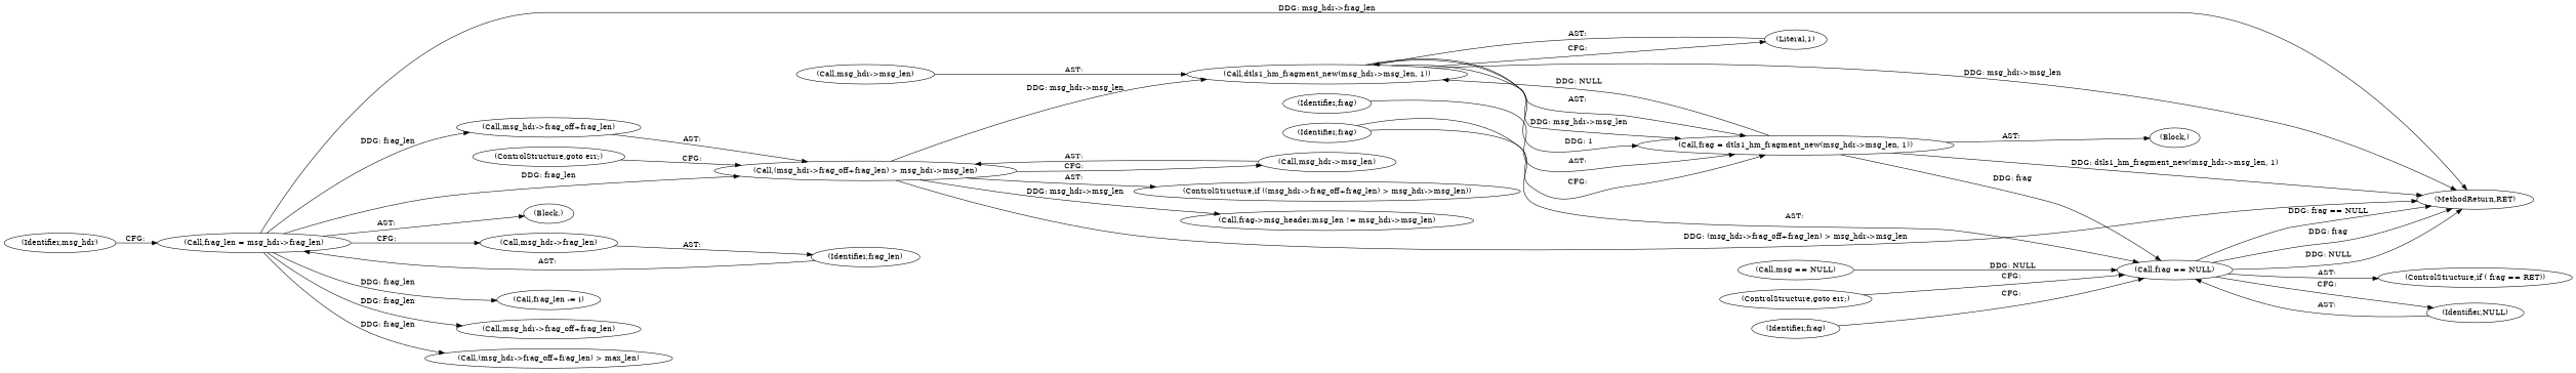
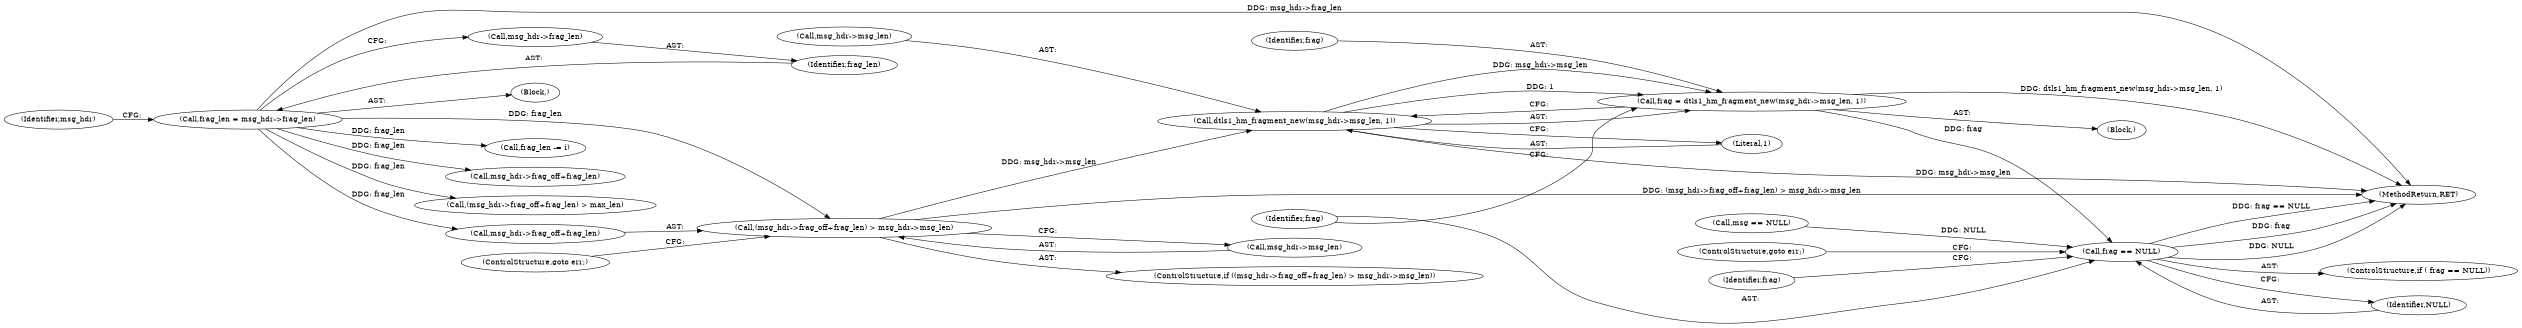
  digraph {
    rankdir=LR
    n1 [label="(Call,dtls1_hm_fragment_new(msg_hdr->msg_len, 1))"]
    n2 [label="(Call,frag = dtls1_hm_fragment_new(msg_hdr->msg_len, 1))"]
    n3 [label="(MethodReturn,RET)"]
    n4 [label="(Literal,1)"]
    n5 [label="(Call,frag == NULL)"]
    n6 [label="(Block,)"]
    n7 [label="(Call,(msg_hdr->frag_off+frag_len) > msg_hdr->msg_len)"]
    n8 [label="(ControlStructure,if ((msg_hdr->frag_off+frag_len) > msg_hdr->msg_len))"]
-   n9 [label="(Call,frag->msg_header.msg_len != msg_hdr->msg_len)"]
    n10 [label="(Call,msg_hdr->msg_len)"]
    n11 [label="(Call,frag_len = msg_hdr->frag_len)"]
    n12 [label="(Call,msg_hdr->frag_off+frag_len)"]
    n13 [label="(Block,)"]
    n14 [label="(Call,msg_hdr->frag_len)"]
    n15 [label="(Call,frag_len -= i)"]
    n16 [label="(Call,msg_hdr->frag_off+frag_len)"]
    n17 [label="(Call,(msg_hdr->frag_off+frag_len) > max_len)"]
    n18 [label="(Identifier,frag_len)"]
-   n19 [label="(ControlStructure,if ( frag == RET))"]
+   n19 [label="(ControlStructure,if ( frag == NULL))"]
    n20 [label="(Identifier,NULL)"]
    n21 [label="(Call,msg_hdr->msg_len)"]
    n22 [label="(Identifier,frag)"]
    n23 [label="(ControlStructure,goto err;)"]
    n24 [label="(Identifier,frag)"]
    n25 [label="(Identifier,frag)"]
    n26 [label="(Identifier,msg_hdr)"]
    n27 [label="(Call,msg == NULL)"]
    n28 [label="(ControlStructure,goto err;)"]
    n1 -> n2 [label="AST: "]
    n1 -> n2 [label="DDG: msg_hdr->msg_len"]
    n1 -> n2 [label="DDG: 1"]
    n1 -> n3 [label="DDG: msg_hdr->msg_len"]
    n1 -> n4 [label="CFG: "]
-   n2 -> n1 [label="DDG: NULL"]
+   n2 -> n1 [label="CFG: "]
    n2 -> n3 [label="DDG: dtls1_hm_fragment_new(msg_hdr->msg_len, 1)"]
    n2 -> n5 [label="DDG: frag"]
    n2 -> n6 [label="AST: "]
    n4 -> n1 [label="AST: "]
    n5 -> n3 [label="DDG: frag"]
    n5 -> n3 [label="DDG: NULL"]
    n5 -> n3 [label="DDG: frag == NULL"]
    n5 -> n19 [label="AST: "]
    n5 -> n20 [label="CFG: "]
    n7 -> n1 [label="DDG: msg_hdr->msg_len"]
    n7 -> n3 [label="DDG: (msg_hdr->frag_off+frag_len) > msg_hdr->msg_len"]
    n7 -> n8 [label="AST: "]
-   n7 -> n9 [label="DDG: msg_hdr->msg_len"]
    n7 -> n10 [label="CFG: "]
    n10 -> n7 [label="AST: "]
    n11 -> n3 [label="DDG: msg_hdr->frag_len"]
    n11 -> n7 [label="DDG: frag_len"]
    n11 -> n12 [label="DDG: frag_len"]
    n11 -> n13 [label="AST: "]
    n11 -> n14 [label="CFG: "]
    n11 -> n15 [label="DDG: frag_len"]
    n11 -> n16 [label="DDG: frag_len"]
    n11 -> n17 [label="DDG: frag_len"]
    n12 -> n7 [label="AST: "]
    n14 -> n18 [label="AST: "]
    n18 -> n11 [label="AST: "]
    n20 -> n5 [label="AST: "]
    n21 -> n1 [label="AST: "]
    n22 -> n2 [label="AST: "]
    n23 -> n5 [label="CFG: "]
    n24 -> n5 [label="CFG: "]
    n25 -> n2 [label="CFG: "]
    n25 -> n5 [label="AST: "]
    n26 -> n11 [label="CFG: "]
    n27 -> n5 [label="DDG: NULL"]
    n28 -> n7 [label="CFG: "]
  }
